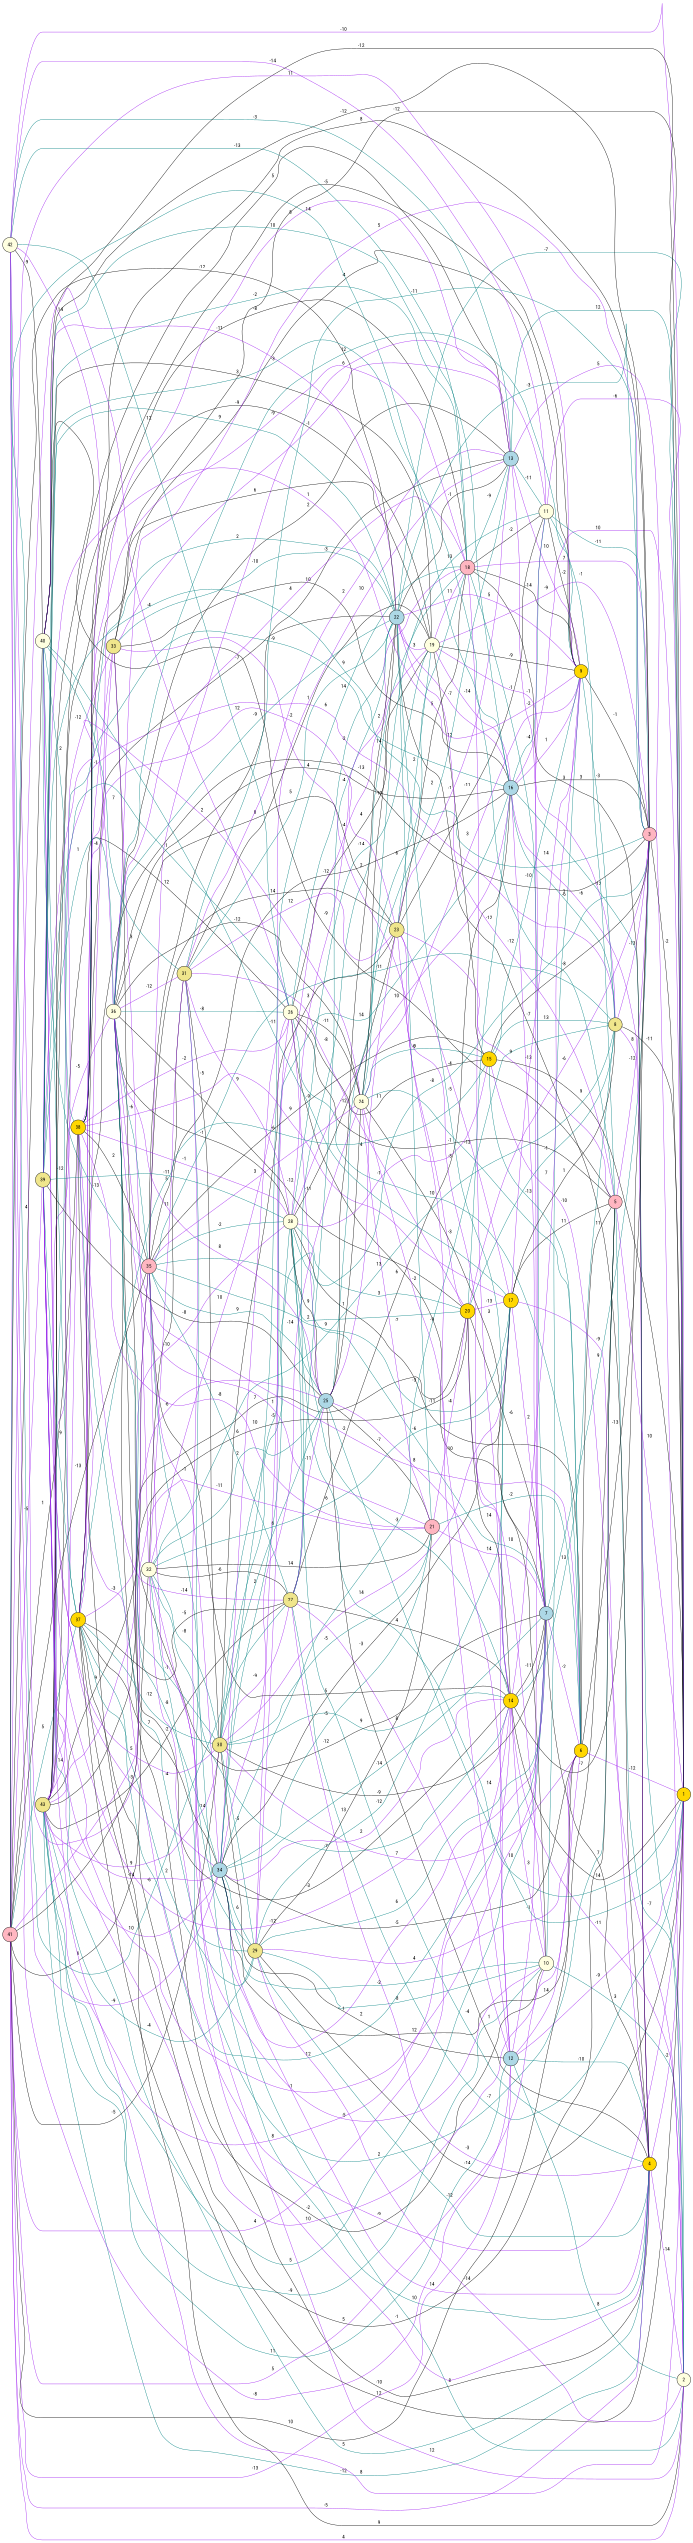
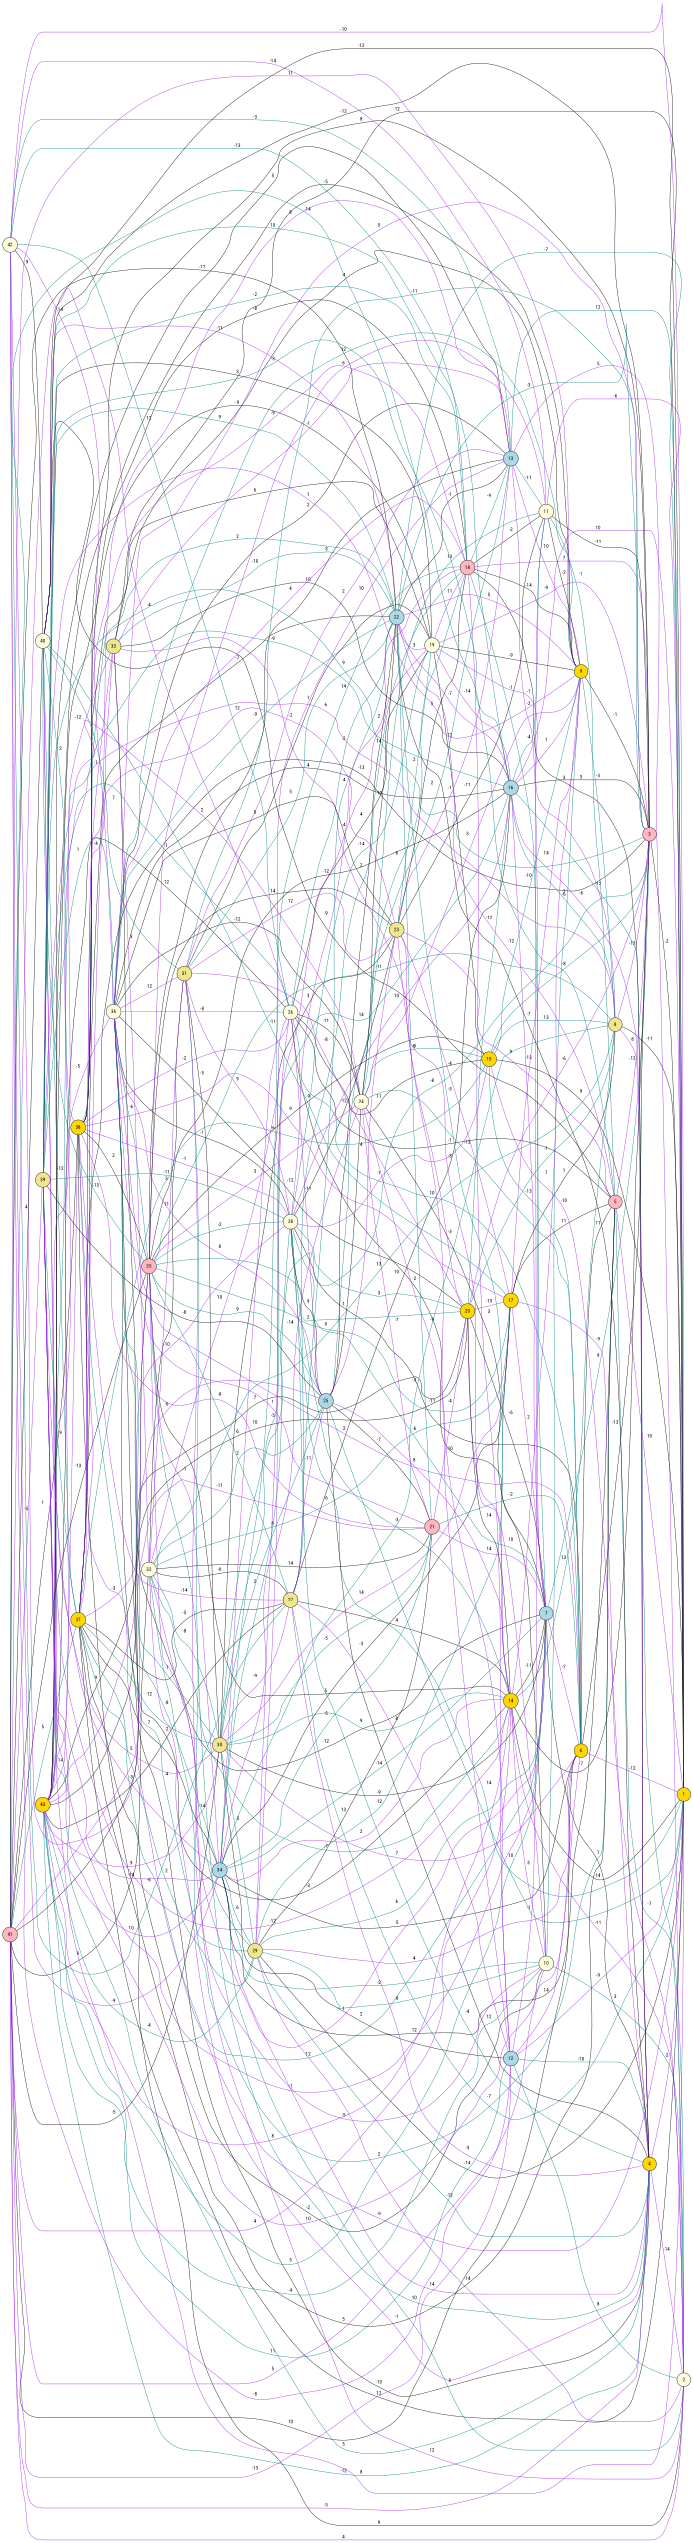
  graph {
    fontname="Roboto Condensed"
    rankdir=LR
    node [fillcolor=lightyellow fontname="Roboto Condensed" shape=circle style=filled]
    edge [color=purple fontname="Roboto Condensed"]
-   43 [fillcolor=khaki]
+   43 [fillcolor=gold]
    4 [fillcolor=gold]
    7 [fillcolor=lightblue]
    8 [fillcolor=khaki]
    10
    12 [fillcolor=lightblue]
    13 [fillcolor=lightblue]
    14 [fillcolor=gold]
    16 [fillcolor=lightblue]
    18 [fillcolor=lightpink]
    19
    20 [fillcolor=gold]
    26
    27 [fillcolor=khaki]
    28
    29 [fillcolor=khaki]
    30 [fillcolor=khaki]
    33 [fillcolor=khaki]
    34 [fillcolor=lightblue]
    35 [fillcolor=lightpink]
    36
    38 [fillcolor=gold]
    1 [fillcolor=gold]
    2
    6 [fillcolor=gold]
    3 [fillcolor=lightpink]
    9 [fillcolor=gold]
    11
    15 [fillcolor=gold]
    17 [fillcolor=gold]
    5 [fillcolor=lightpink]
    22 [fillcolor=lightblue]
    25 [fillcolor=lightblue]
    24
    23 [fillcolor=khaki]
    21 [fillcolor=lightpink]
    32
    31 [fillcolor=khaki]
    42
    40
    37 [fillcolor=gold]
    41 [fillcolor=lightpink]
    39 [fillcolor=khaki]
    43 -- 4 [color=teal label=-12]
    43 -- 7 [color=teal label=5]
    43 -- 8 [label=6]
    43 -- 10 [color=teal label=-9]
    43 -- 12 [color=teal label=11]
    43 -- 13 [color=black label=5]
    43 -- 14 [label=8]
    43 -- 16 [color=teal label=-9]
    43 -- 18 [color=black label=-8]
    43 -- 19 [color=black label=-9]
    43 -- 20 [color=black label=7]
    43 -- 26 [color=black label=12]
    43 -- 27 [color=black label=-2]
    43 -- 28 [label=-10]
    43 -- 29 [color=teal label=-4]
    43 -- 30 [label=9]
    43 -- 33 [label=-12]
    43 -- 34 [label=10]
    43 -- 35 [color=black label=9]
    43 -- 36 [label=-5]
    43 -- 38 [label=14]
    4 -- 1 [label=-2]
    4 -- 2 [label=-14]
    7 -- 4 [color=black label=7]
    7 -- 6 [label=-2]
    7 -- 3 [color=teal label=9]
    8 -- 4 [label=8]
    8 -- 1 [color=black label=-11]
    8 -- 3 [label=-13]
    10 -- 2 [color=teal label=3]
    10 -- 9 [color=teal label=-6]
    12 -- 4 [color=teal label=-10]
    12 -- 1 [label=-9]
    12 -- 2 [color=teal label=8]
    12 -- 6 [label=14]
    12 -- 11 [label=-1]
    13 -- 7 [label=-2]
    13 -- 1 [color=teal label=12]
    13 -- 2 [label=5]
    13 -- 9 [label=10]
    13 -- 11 [color=teal label=-11]
    14 -- 7 [color=black label=-11]
    14 -- 8 [color=teal label=13]
    14 -- 10 [label=3]
    14 -- 1 [color=black label=14]
    14 -- 2 [label=-11]
    14 -- 3 [color=black label=-7]
    14 -- 9 [label=7]
    16 -- 4 [label=-6]
    16 -- 7 [label=-13]
    16 -- 8 [color=teal label=7]
    16 -- 1 [label=10]
    16 -- 2 [color=teal label=-12]
    16 -- 3 [color=black label=3]
    16 -- 9 [label=1]
    16 -- 11 [color=teal label=-4]
    18 -- 4 [color=black label=3]
    18 -- 7 [color=teal label=-1]
    18 -- 12 [label=3]
    18 -- 13 [color=teal label=-9]
    18 -- 3 [label=7]
    18 -- 9 [color=black label=-14]
    18 -- 11 [color=black label=-2]
    19 -- 8 [label=-1]
    19 -- 16 [label=-14]
    19 -- 18 [label=11]
    19 -- 3 [label=-9]
    19 -- 9 [color=black label=-9]
    19 -- 15 [color=black label=12]
    20 -- 7 [color=black label=-6]
    20 -- 8 [color=teal label=-1]
    20 -- 10 [label=10]
    20 -- 14 [color=black label=14]
    20 -- 16 [color=teal label=-12]
    20 -- 3 [label=-6]
    20 -- 17 [label=-13]
    26 -- 7 [color=black label=-2]
    26 -- 19 [color=black label=4]
    26 -- 6 [color=teal label=10]
    26 -- 15 [color=black label=11]
    26 -- 5 [color=black label=-1]
    26 -- 22 [color=teal label=-2]
    26 -- 25 [label=-11]
    26 -- 24 [color=black label=-11]
    27 -- 4 [label=-3]
    27 -- 12 [label=8]
    27 -- 14 [color=black label=4]
-   27 -- 16 [color=black label=6]
+   27 -- 16 [color=black label=10]
    27 -- 18 [color=teal label=14]
    27 -- 1 [color=teal label=-7]
    27 -- 22 [color=teal label=-4]
    27 -- 25 [label=-11]
    28 -- 4 [color=teal label=-4]
    28 -- 7 [color=teal label=-6]
    28 -- 14 [color=teal label=-3]
    28 -- 16 [label=10]
    28 -- 18 [label=2]
    28 -- 19 [color=teal label=-14]
    28 -- 20 [color=teal label=3]
    28 -- 1 [color=teal label=14]
    28 -- 6 [color=black label=-11]
    28 -- 15 [label=-1]
    28 -- 25 [color=black label=9]
    28 -- 23 [color=black label=-12]
    29 -- 4 [color=teal label=-12]
    29 -- 7 [color=teal label=6]
    29 -- 10 [color=teal label=-8]
    29 -- 19 [label=-4]
    29 -- 26 [label=-5]
    29 -- 1 [color=black label=-14]
    29 -- 2 [label=-14]
    29 -- 6 [label=4]
    29 -- 17 [color=teal label=-12]
    29 -- 21 [color=black label=13]
    30 -- 7 [color=black label=-9]
    30 -- 12 [color=black label=2]
    30 -- 14 [color=teal label=9]
    30 -- 16 [color=teal label=14]
    30 -- 27 [label=-9]
    30 -- 29 [color=teal label=-5]
    30 -- 6 [label=7]
    30 -- 3 [color=teal label=-8]
    30 -- 17 [label=14]
    30 -- 25 [color=teal label=6]
    30 -- 23 [color=black label=3]
    30 -- 21 [color=teal label=-5]
    33 -- 7 [color=black label=-12]
    33 -- 13 [label=-1]
    33 -- 16 [color=black label=10]
    33 -- 20 [label=-2]
    33 -- 1 [color=black label=-12]
    33 -- 9 [color=black label=-4]
    33 -- 22 [color=teal label=-10]
    33 -- 32 [label=3]
    34 -- 4 [label=14]
    34 -- 7 [color=teal label=-14]
    34 -- 8 [color=teal label=-3]
    34 -- 10 [color=teal label=-2]
    34 -- 13 [label=10]
    34 -- 14 [label=2]
    34 -- 18 [color=teal label=14]
    34 -- 28 [color=teal label=2]
    34 -- 29 [color=teal label=6]
    34 -- 2 [color=teal label=8]
    34 -- 6 [color=black label=-5]
    34 -- 17 [color=black label=-3]
    34 -- 5 [color=black label=12]
    34 -- 24 [label=-14]
    34 -- 21 [color=teal label=-5]
    35 -- 8 [color=teal label=-11]
    35 -- 10 [label=-5]
    35 -- 13 [color=black label=-3]
    35 -- 14 [color=black label=5]
    35 -- 20 [color=teal label=2]
    35 -- 27 [color=teal label=-8]
    35 -- 28 [color=teal label=-2]
    35 -- 29 [color=teal label=-14]
    35 -- 34 [label=-1]
    35 -- 11 [label=6]
    35 -- 15 [color=black label=-9]
    35 -- 17 [color=teal label=9]
    35 -- 25 [color=teal label=9]
    35 -- 24 [label=3]
    35 -- 23 [color=black label=14]
    35 -- 31 [color=black label=5]
    36 -- 4 [color=black label=-10]
    36 -- 13 [color=black label=2]
    36 -- 14 [color=black label=-3]
    36 -- 16 [color=black label=4]
    36 -- 18 [label=4]
    36 -- 20 [color=black label=-12]
    36 -- 26 [color=teal label=-8]
    36 -- 28 [color=black label=-1]
    36 -- 30 [color=teal label=-1]
    36 -- 34 [color=teal label=-8]
    36 -- 35 [color=teal label=-6]
    36 -- 6 [label=-2]
    36 -- 3 [label=5]
    36 -- 9 [color=teal label=12]
    36 -- 22 [color=teal label=-9]
    36 -- 25 [label=8]
    36 -- 24 [color=black label=-12]
    36 -- 23 [color=black label=8]
    36 -- 21 [label=1]
    36 -- 31 [label=-12]
    38 -- 18 [label=-9]
    38 -- 19 [color=black label=6]
    38 -- 26 [label=-2]
    38 -- 27 [label=-14]
    38 -- 28 [label=-1]
    38 -- 29 [color=teal label=-4]
    38 -- 33 [label=-1]
    38 -- 35 [color=black label=2]
    38 -- 1 [label=-9]
    38 -- 2 [color=black label=9]
    38 -- 3 [color=black label=8]
    38 -- 9 [color=black label=-5]
    38 -- 17 [label=9]
    38 -- 22 [color=teal label=2]
    38 -- 21 [label=10]
    6 -- 1 [label=-12]
    6 -- 3 [color=black label=-13]
    6 -- 5 [color=black label=11]
    3 -- 1 [color=black label=-2]
    9 -- 8 [color=teal label=-3]
    9 -- 3 [color=black label=-1]
    11 -- 1 [label=-6]
-   11 -- 3 [color=teal label=-11]
+   11 -- 3 [color=black label=-11]
    11 -- 9 [color=black label=-2]
    11 -- 5 [color=teal label=-1]
    15 -- 4 [label=-10]
    15 -- 8 [color=teal label=13]
    15 -- 1 [color=black label=9]
    15 -- 6 [color=teal label=-13]
-   15 -- 3 [color=black label=-8]
+   15 -- 3 [color=teal label=-8]
    15 -- 9 [color=teal label=-10]
    17 -- 7 [label=2]
    17 -- 8 [color=black label=1]
    17 -- 2 [label=-9]
    17 -- 9 [label=14]
    17 -- 5 [color=black label=11]
    5 -- 1 [label=10]
    5 -- 2 [color=teal label=-7]
    5 -- 3 [label=-12]
    22 -- 4 [color=black label=-7]
    22 -- 13 [color=black label=-1]
    22 -- 14 [color=teal label=-5]
    22 -- 16 [label=-7]
    22 -- 19 [label=3]
    22 -- 1 [color=teal label=-7]
    22 -- 3 [color=teal label=-3]
    22 -- 9 [label=5]
    22 -- 5 [label=-12]
    22 -- 21 [color=teal label=-7]
-   25 -- 4 [color=black label=1]
+   25 -- 4 [color=black label=12]
    25 -- 14 [label=8]
    25 -- 18 [color=teal label=6]
    25 -- 1 [color=teal label=10]
    25 -- 22 [color=black label=2]
    25 -- 24 [color=black label=1]
    25 -- 23 [label=4]
    25 -- 21 [color=black label=-7]
    24 -- 10 [color=black label=-3]
    24 -- 12 [label=-9]
    24 -- 13 [color=teal label=2]
    24 -- 6 [color=teal label=-13]
    24 -- 9 [label=3]
    24 -- 11 [color=teal label=13]
    24 -- 15 [color=teal label=6]
    24 -- 22 [color=black label=-10]
    24 -- 21 [label=-2]
    23 -- 12 [label=-10]
    23 -- 13 [label=-1]
    23 -- 14 [label=-5]
    23 -- 18 [color=black label=5]
    23 -- 19 [color=teal label=2]
    23 -- 11 [color=black label=-11]
    23 -- 17 [label=-4]
    23 -- 5 [label=9]
    21 -- 7 [label=14]
    21 -- 20 [label=-4]
    21 -- 6 [color=teal label=-2]
    32 -- 4 [label=-1]
    32 -- 7 [label=1]
    32 -- 8 [color=teal label=13]
    32 -- 14 [color=teal label=-7]
    32 -- 16 [color=black label=-12]
    32 -- 26 [label=10]
    32 -- 27 [color=black label=-6]
    32 -- 30 [color=teal label=-8]
    32 -- 17 [color=teal label=-6]
    32 -- 5 [color=teal label=2]
    32 -- 25 [color=teal label=2]
    32 -- 21 [color=black label=14]
    32 -- 31 [label=11]
    31 -- 4 [color=teal label=10]
    31 -- 13 [label=2]
    31 -- 19 [color=black label=1]
    31 -- 20 [label=-8]
    31 -- 28 [label=9]
    31 -- 30 [color=black label=-5]
    31 -- 2 [label=12]
    31 -- 3 [color=teal label=-11]
    31 -- 22 [color=teal label=5]
    31 -- 23 [label=12]
    42 -- 12 [label=-8]
    42 -- 13 [color=teal label=-3]
    42 -- 18 [color=teal label=-13]
    42 -- 26 [color=teal label=12]
    42 -- 27 [color=teal label=-6]
    42 -- 34 [label=-9]
    42 -- 36 [label=14]
    42 -- 1 [label=-10]
    42 -- 11 [label=-14]
    42 -- 21 [label=-11]
    42 -- 40 [color=black label=-9]
    40 -- 14 [label=-12]
    40 -- 16 [color=teal label=10]
    40 -- 34 [label=-3]
    40 -- 35 [color=teal label=-13]
    40 -- 38 [color=teal label=2]
    40 -- 1 [color=black label=-12]
    40 -- 3 [color=black label=-12]
    40 -- 17 [color=teal label=-11]
    40 -- 5 [color=black label=-9]
    40 -- 22 [label=-11]
    40 -- 31 [color=teal label=7]
    40 -- 37 [color=teal label=-12]
    37 -- 7 [color=teal label=12]
    37 -- 10 [color=black label=-2]
    37 -- 13 [label=8]
    37 -- 27 [color=black label=-5]
    37 -- 29 [color=teal label=2]
    37 -- 30 [color=teal label=-12]
    37 -- 33 [label=-4]
    37 -- 34 [color=black label=7]
    37 -- 35 [label=-3]
    37 -- 1 [color=black label=12]
    37 -- 3 [color=black label=-13]
    37 -- 15 [color=teal label=-6]
    37 -- 5 [color=black label=5]
    37 -- 22 [color=black label=-7]
    37 -- 23 [label=12]
    41 -- 4 [label=-5]
    41 -- 10 [label=5]
    41 -- 12 [label=-13]
    41 -- 14 [label=4]
    41 -- 20 [color=black label=6]
    41 -- 26 [label=-4]
    41 -- 30 [color=black label=-5]
    41 -- 35 [color=black label=-13]
    41 -- 38 [color=black label=1]
    41 -- 2 [label=4]
    41 -- 6 [color=black label=10]
    41 -- 9 [label=11]
    41 -- 5 [color=teal label=14]
    41 -- 22 [color=black label=-12]
    41 -- 25 [label=-6]
    41 -- 32 [color=black label=6]
    41 -- 40 [color=black label=4]
    41 -- 37 [color=teal label=5]
    41 -- 39 [label=-5]
    39 -- 4 [color=teal label=5]
    39 -- 7 [label=-1]
    39 -- 16 [color=teal label=-3]
    39 -- 18 [color=teal label=-2]
    39 -- 19 [color=black label=3]
    39 -- 26 [color=teal label=1]
    39 -- 28 [color=teal label=-11]
    39 -- 30 [label=5]
    39 -- 34 [label=-14]
    39 -- 36 [color=teal label=1]
    39 -- 1 [label=8]
    39 -- 6 [label=10]
    39 -- 3 [color=teal label=9]
    39 -- 9 [label=1]
    39 -- 22 [color=teal label=9]
    39 -- 25 [color=black label=-8]
    39 -- 24 [label=2]
    39 -- 37 [color=teal label=9]
  }
